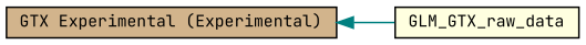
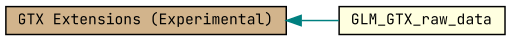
  digraph {
    rankdir=LR
    fontname="JetBrains Mono"
    node [color=black fontname="JetBrains Mono" fontsize=10 shape=record style=filled]
-   n1 [fillcolor=tan height=0.2 label="GTX Experimental (Experimental)" width=0.4]
+   n1 [fillcolor=tan height=0.2 label="GTX Extensions (Experimental)" width=0.4]
    n2 [fillcolor=lightyellow fontcolor=black height=0.2 label=GLM_GTX_raw_data width=0.4]
    n1 -> n2 [color=teal dir=back fontname="JetBrains Mono" fontsize=10 labelfontname=FreeSans labelfontsize=10 shape=plaintext style=solid]
  }
